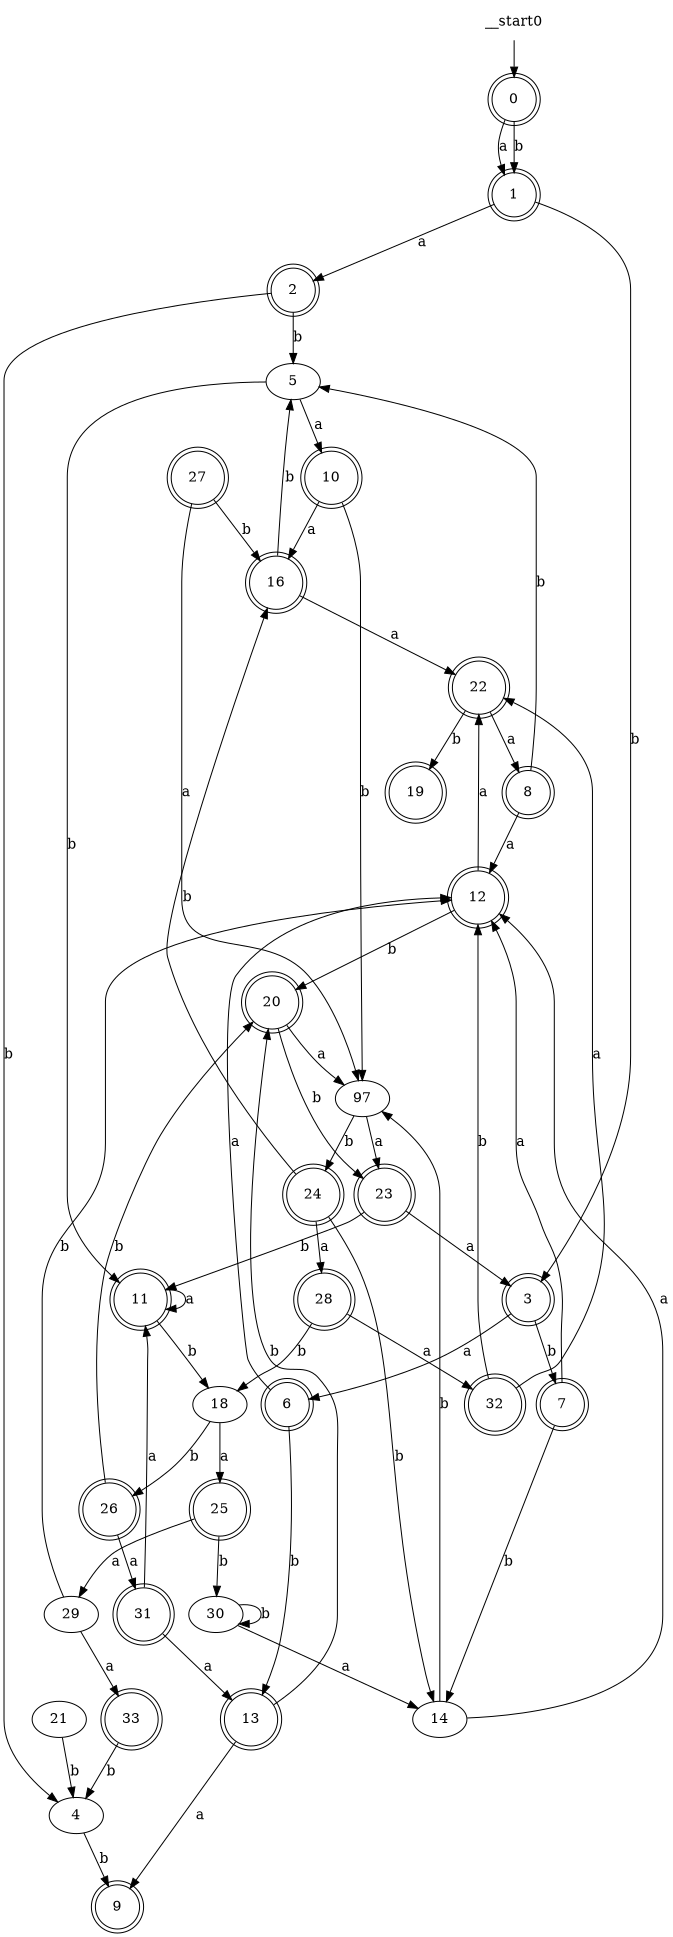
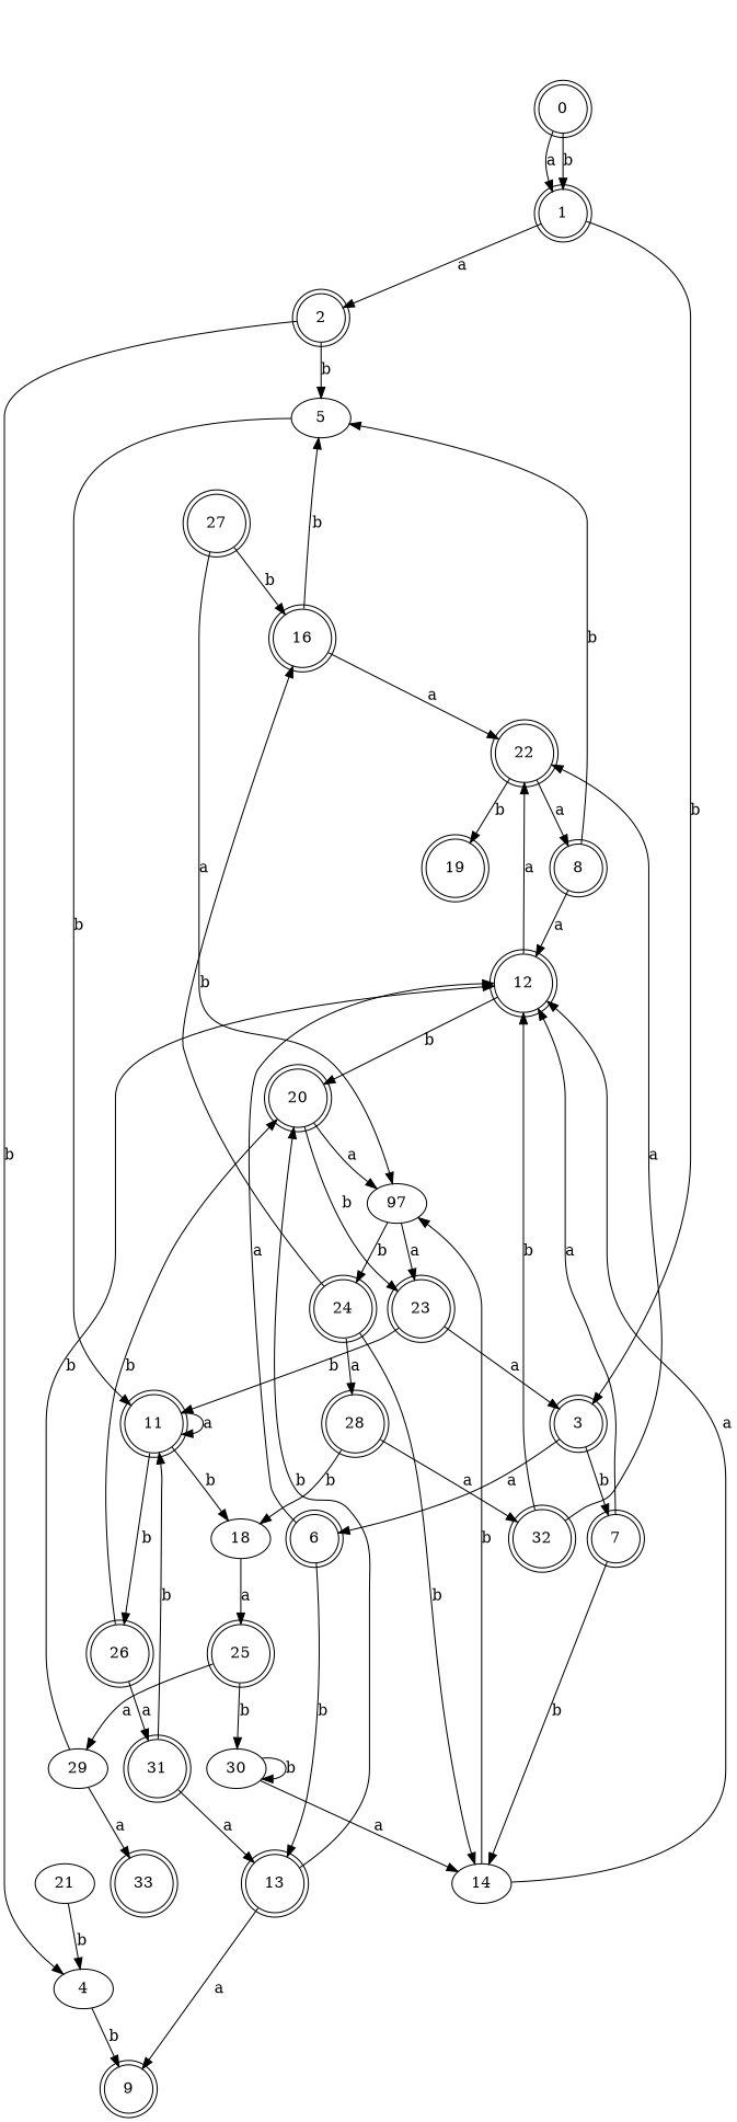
  digraph {
    node [shape=doublecircle]
-   __start0 [shape=none]
    0
    1
    2
    3
    4 [shape=""]
    5 [shape=""]
    6
    7
    9
-   10
    11
    12
    13
    14 [shape=""]
    8
    16
    n18 [label=97 shape=""]
    18 [shape=""]
    20
    22
    23
    24
    25
    26
    21 [shape=""]
    19
    28
    29 [shape=""]
    30 [shape=""]
    31
    27
    32
    33
-   __start0 -> 0
    0 -> 1 [label=a]
    0 -> 1 [label=b]
    1 -> 2 [label=a]
    1 -> 3 [label=b]
    2 -> 4 [label=b]
    2 -> 5 [label=b]
    3 -> 6 [label=a]
    3 -> 7 [label=b]
    4 -> 9 [label=b]
-   5 -> 10 [label=a]
    5 -> 11 [label=b]
    6 -> 12 [label=a]
    6 -> 13 [label=b]
    7 -> 12 [label=a]
    7 -> 14 [label=b]
-   10 -> 16 [label=a]
-   10 -> n18 [label=b]
    11 -> 11 [label=a]
    11 -> 18 [label=b]
    12 -> 20 [label=b]
    12 -> 22 [label=a]
    13 -> 9 [label=a]
    13 -> 20 [label=b]
    14 -> 12 [label=a]
    14 -> n18 [label=b]
    8 -> 5 [label=b]
    8 -> 12 [label=a]
    16 -> 5 [label=b]
    16 -> 22 [label=a]
    n18 -> 23 [label=a]
    n18 -> 24 [label=b]
    18 -> 25 [label=a]
-   18 -> 26 [label=b]
+   11 -> 26 [label=b]
    20 -> n18 [label=a]
    20 -> 23 [label=b]
    22 -> 8 [label=a]
    22 -> 19 [label=b]
    23 -> 3 [label=a]
    23 -> 11 [label=b]
    24 -> 14 [label=b]
    24 -> 16 [label=b]
    24 -> 28 [label=a]
    25 -> 29 [label=a]
    25 -> 30 [label=b]
    26 -> 20 [label=b]
    26 -> 31 [label=a]
    21 -> 4 [label=b]
    28 -> 18 [label=b]
    28 -> 32 [label=a]
    29 -> 12 [label=b]
    29 -> 33 [label=a]
    30 -> 14 [label=a]
    30 -> 30 [label=b]
-   31 -> 11 [label=a]
+   31 -> 11 [label=b]
    31 -> 13 [label=a]
    27 -> 16 [label=b]
    27 -> n18 [label=a]
    32 -> 12 [label=b]
    32 -> 22 [label=a]
-   33 -> 4 [label=b]
  }
